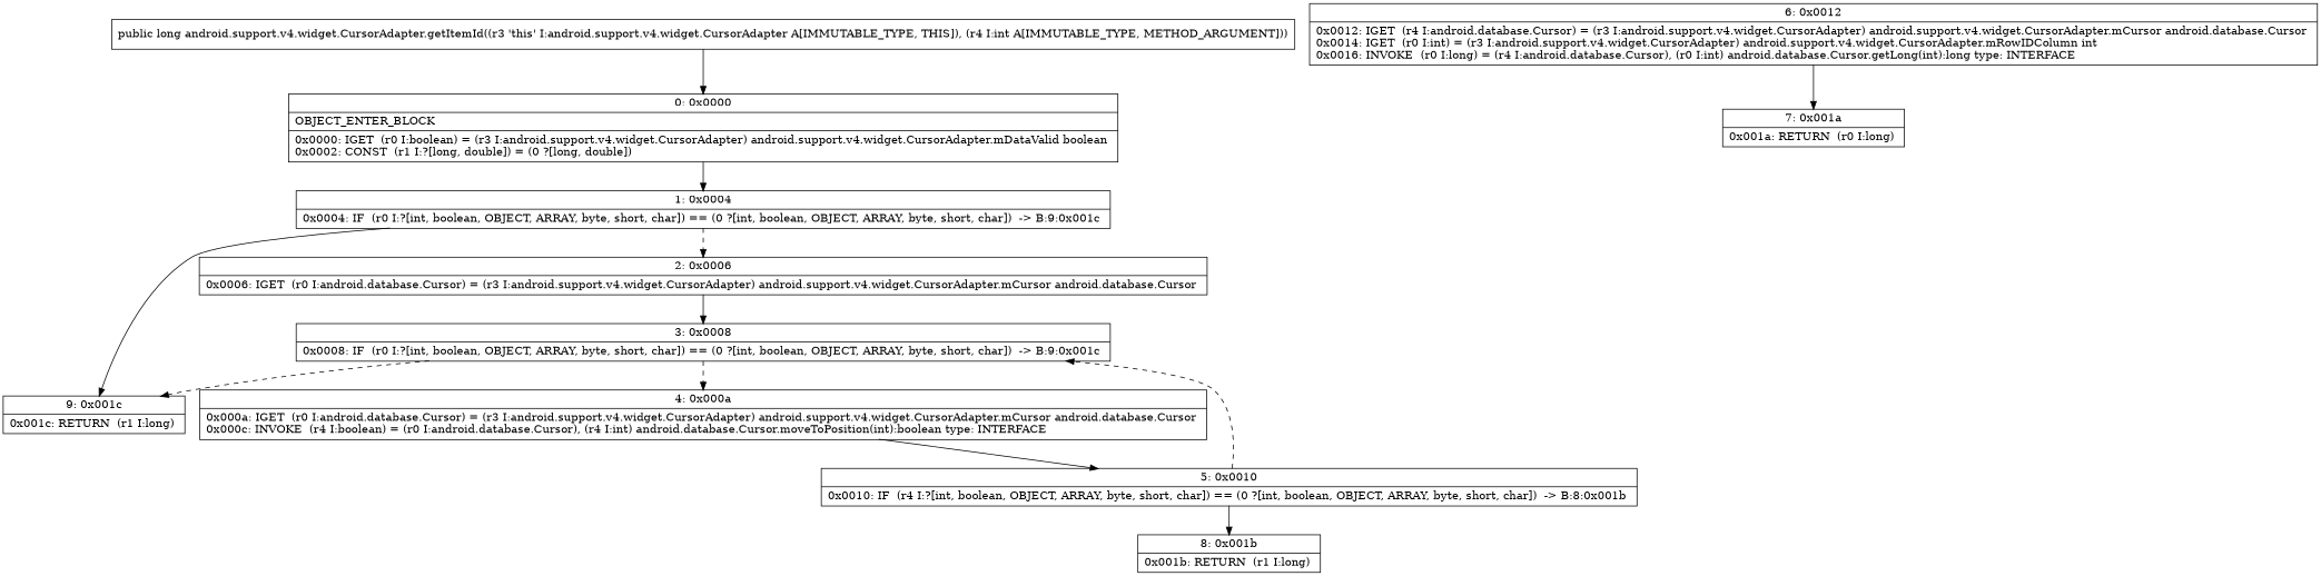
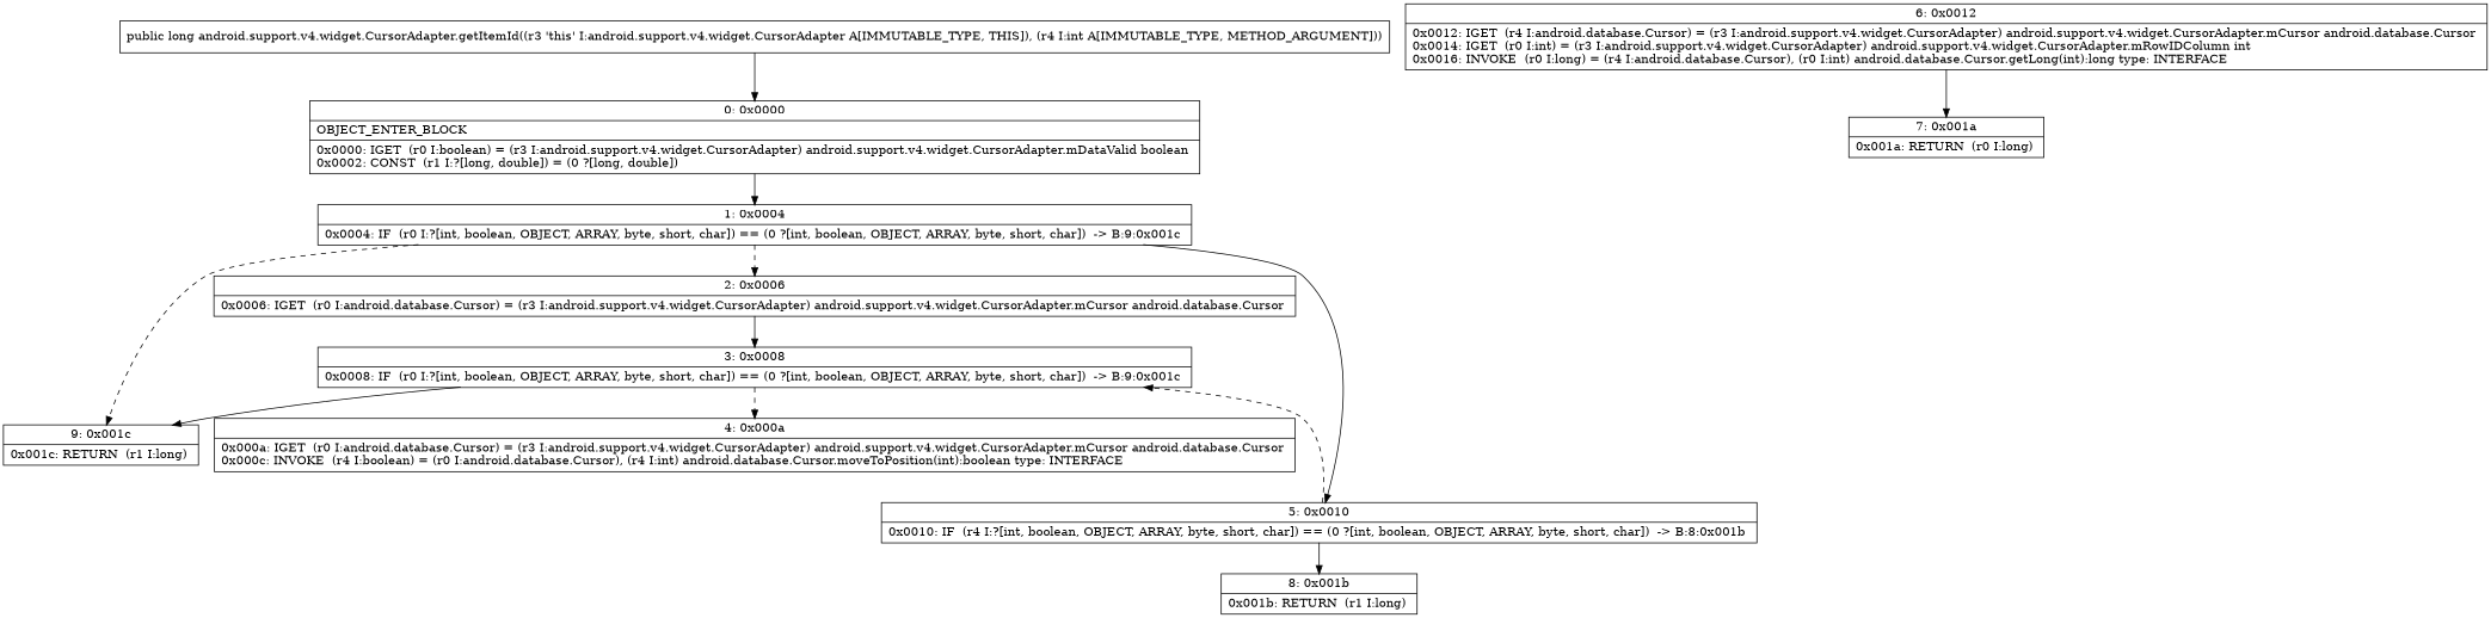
  digraph {
    node [shape=record]
    n1 [label="{0\:\ 0x0000|OBJECT_ENTER_BLOCK\l|0x0000: IGET  (r0 I:boolean) = (r3 I:android.support.v4.widget.CursorAdapter) android.support.v4.widget.CursorAdapter.mDataValid boolean \l0x0002: CONST  (r1 I:?[long, double]) = (0 ?[long, double]) \l}"]
    n2 [label="{1\:\ 0x0004|0x0004: IF  (r0 I:?[int, boolean, OBJECT, ARRAY, byte, short, char]) == (0 ?[int, boolean, OBJECT, ARRAY, byte, short, char])  \-\> B:9:0x001c \l}"]
    n3 [label="{2\:\ 0x0006|0x0006: IGET  (r0 I:android.database.Cursor) = (r3 I:android.support.v4.widget.CursorAdapter) android.support.v4.widget.CursorAdapter.mCursor android.database.Cursor \l}"]
    n4 [label="{9\:\ 0x001c|0x001c: RETURN  (r1 I:long) \l}"]
    n5 [label="{3\:\ 0x0008|0x0008: IF  (r0 I:?[int, boolean, OBJECT, ARRAY, byte, short, char]) == (0 ?[int, boolean, OBJECT, ARRAY, byte, short, char])  \-\> B:9:0x001c \l}"]
    n6 [label="{4\:\ 0x000a|0x000a: IGET  (r0 I:android.database.Cursor) = (r3 I:android.support.v4.widget.CursorAdapter) android.support.v4.widget.CursorAdapter.mCursor android.database.Cursor \l0x000c: INVOKE  (r4 I:boolean) = (r0 I:android.database.Cursor), (r4 I:int) android.database.Cursor.moveToPosition(int):boolean type: INTERFACE \l}"]
    n7 [label="{5\:\ 0x0010|0x0010: IF  (r4 I:?[int, boolean, OBJECT, ARRAY, byte, short, char]) == (0 ?[int, boolean, OBJECT, ARRAY, byte, short, char])  \-\> B:8:0x001b \l}"]
    n8 [label="{8\:\ 0x001b|0x001b: RETURN  (r1 I:long) \l}"]
    n9 [label="{6\:\ 0x0012|0x0012: IGET  (r4 I:android.database.Cursor) = (r3 I:android.support.v4.widget.CursorAdapter) android.support.v4.widget.CursorAdapter.mCursor android.database.Cursor \l0x0014: IGET  (r0 I:int) = (r3 I:android.support.v4.widget.CursorAdapter) android.support.v4.widget.CursorAdapter.mRowIDColumn int \l0x0016: INVOKE  (r0 I:long) = (r4 I:android.database.Cursor), (r0 I:int) android.database.Cursor.getLong(int):long type: INTERFACE \l}"]
    n10 [label="{7\:\ 0x001a|0x001a: RETURN  (r0 I:long) \l}"]
    n11 [label="{public long android.support.v4.widget.CursorAdapter.getItemId((r3 'this' I:android.support.v4.widget.CursorAdapter A[IMMUTABLE_TYPE, THIS]), (r4 I:int A[IMMUTABLE_TYPE, METHOD_ARGUMENT])) }"]
    n1 -> n2
    n2 -> n3 [style=dashed]
-   n2 -> n4
+   n2 -> n4 [style=dashed]
    n3 -> n5
-   n5 -> n4 [style=dashed]
+   n5 -> n4
    n5 -> n6 [style=dashed]
-   n6 -> n7
+   n2 -> n7
    n7 -> n5 [style=dashed]
    n7 -> n8
    n9 -> n10
    n11 -> n1
  }
